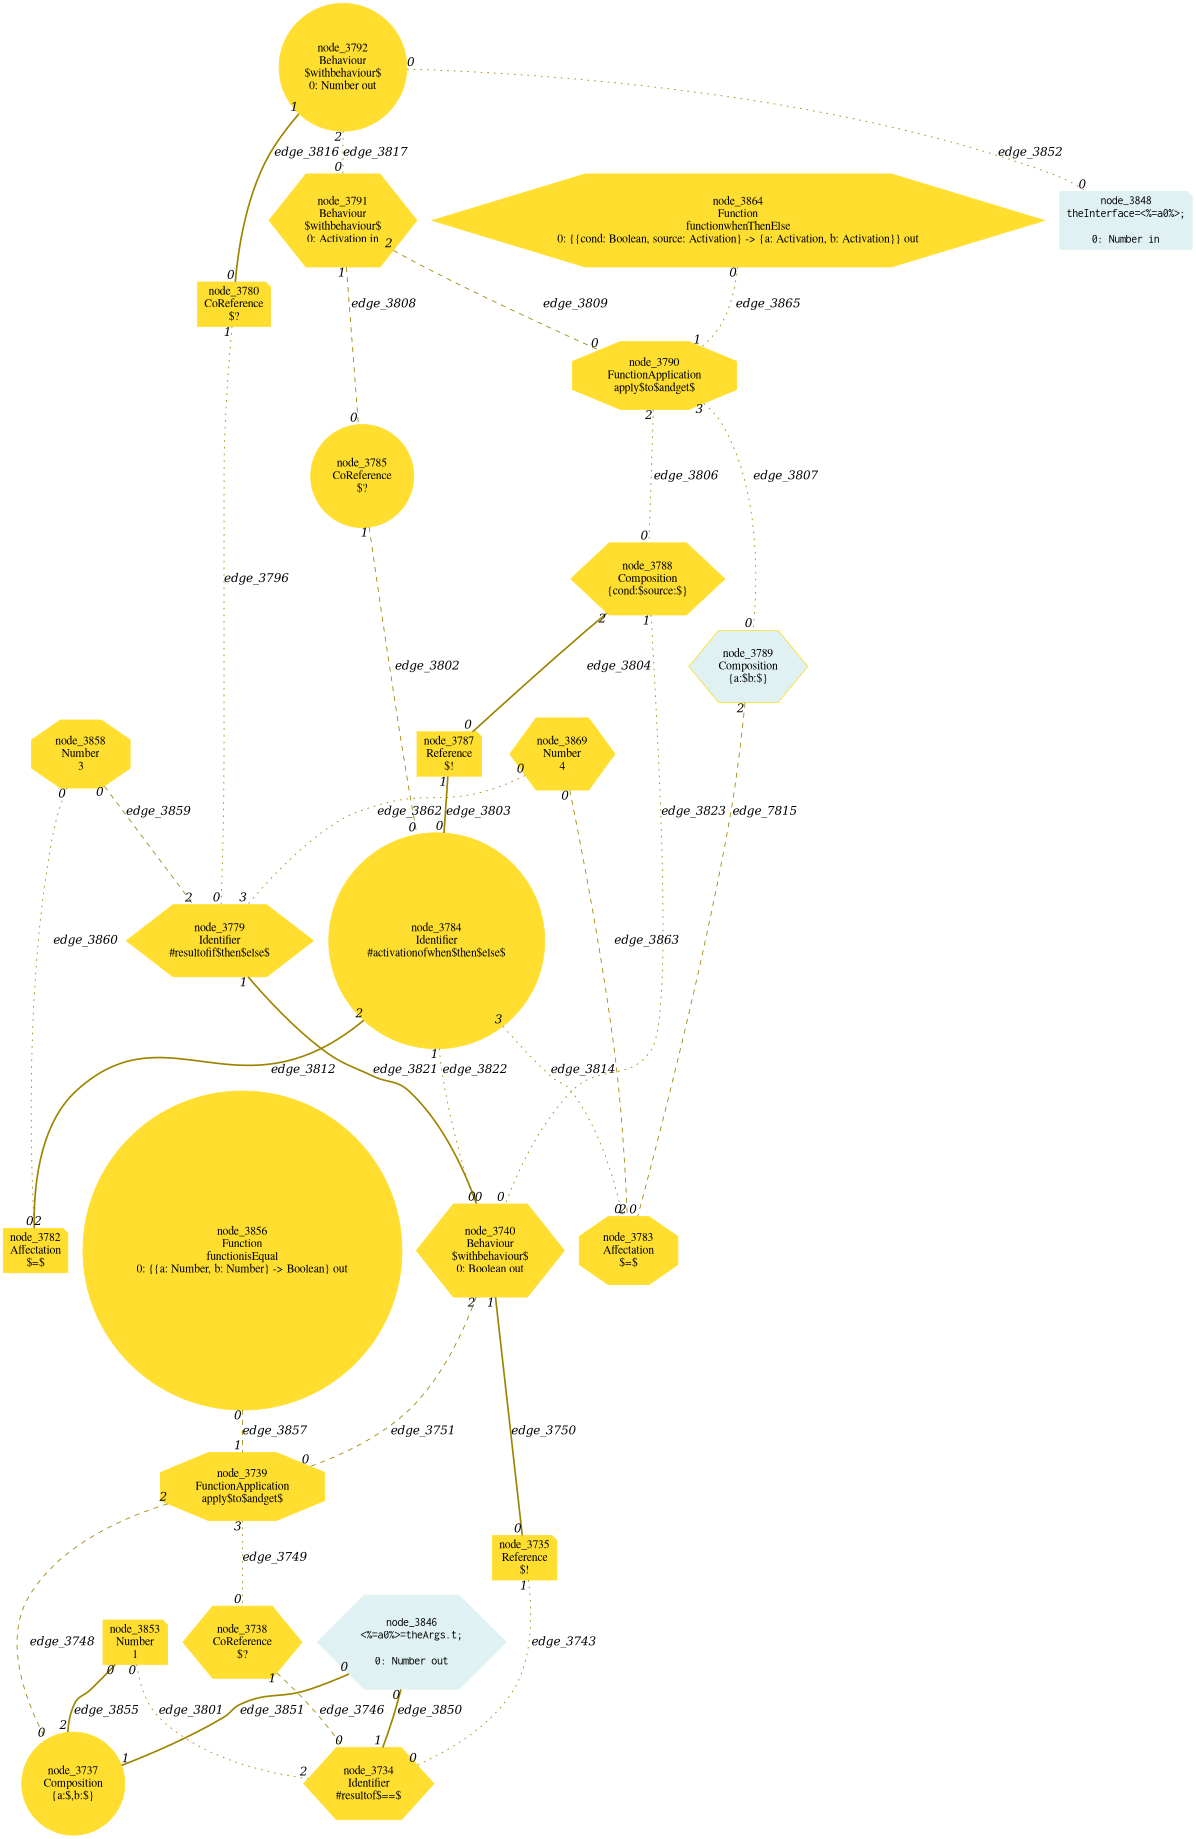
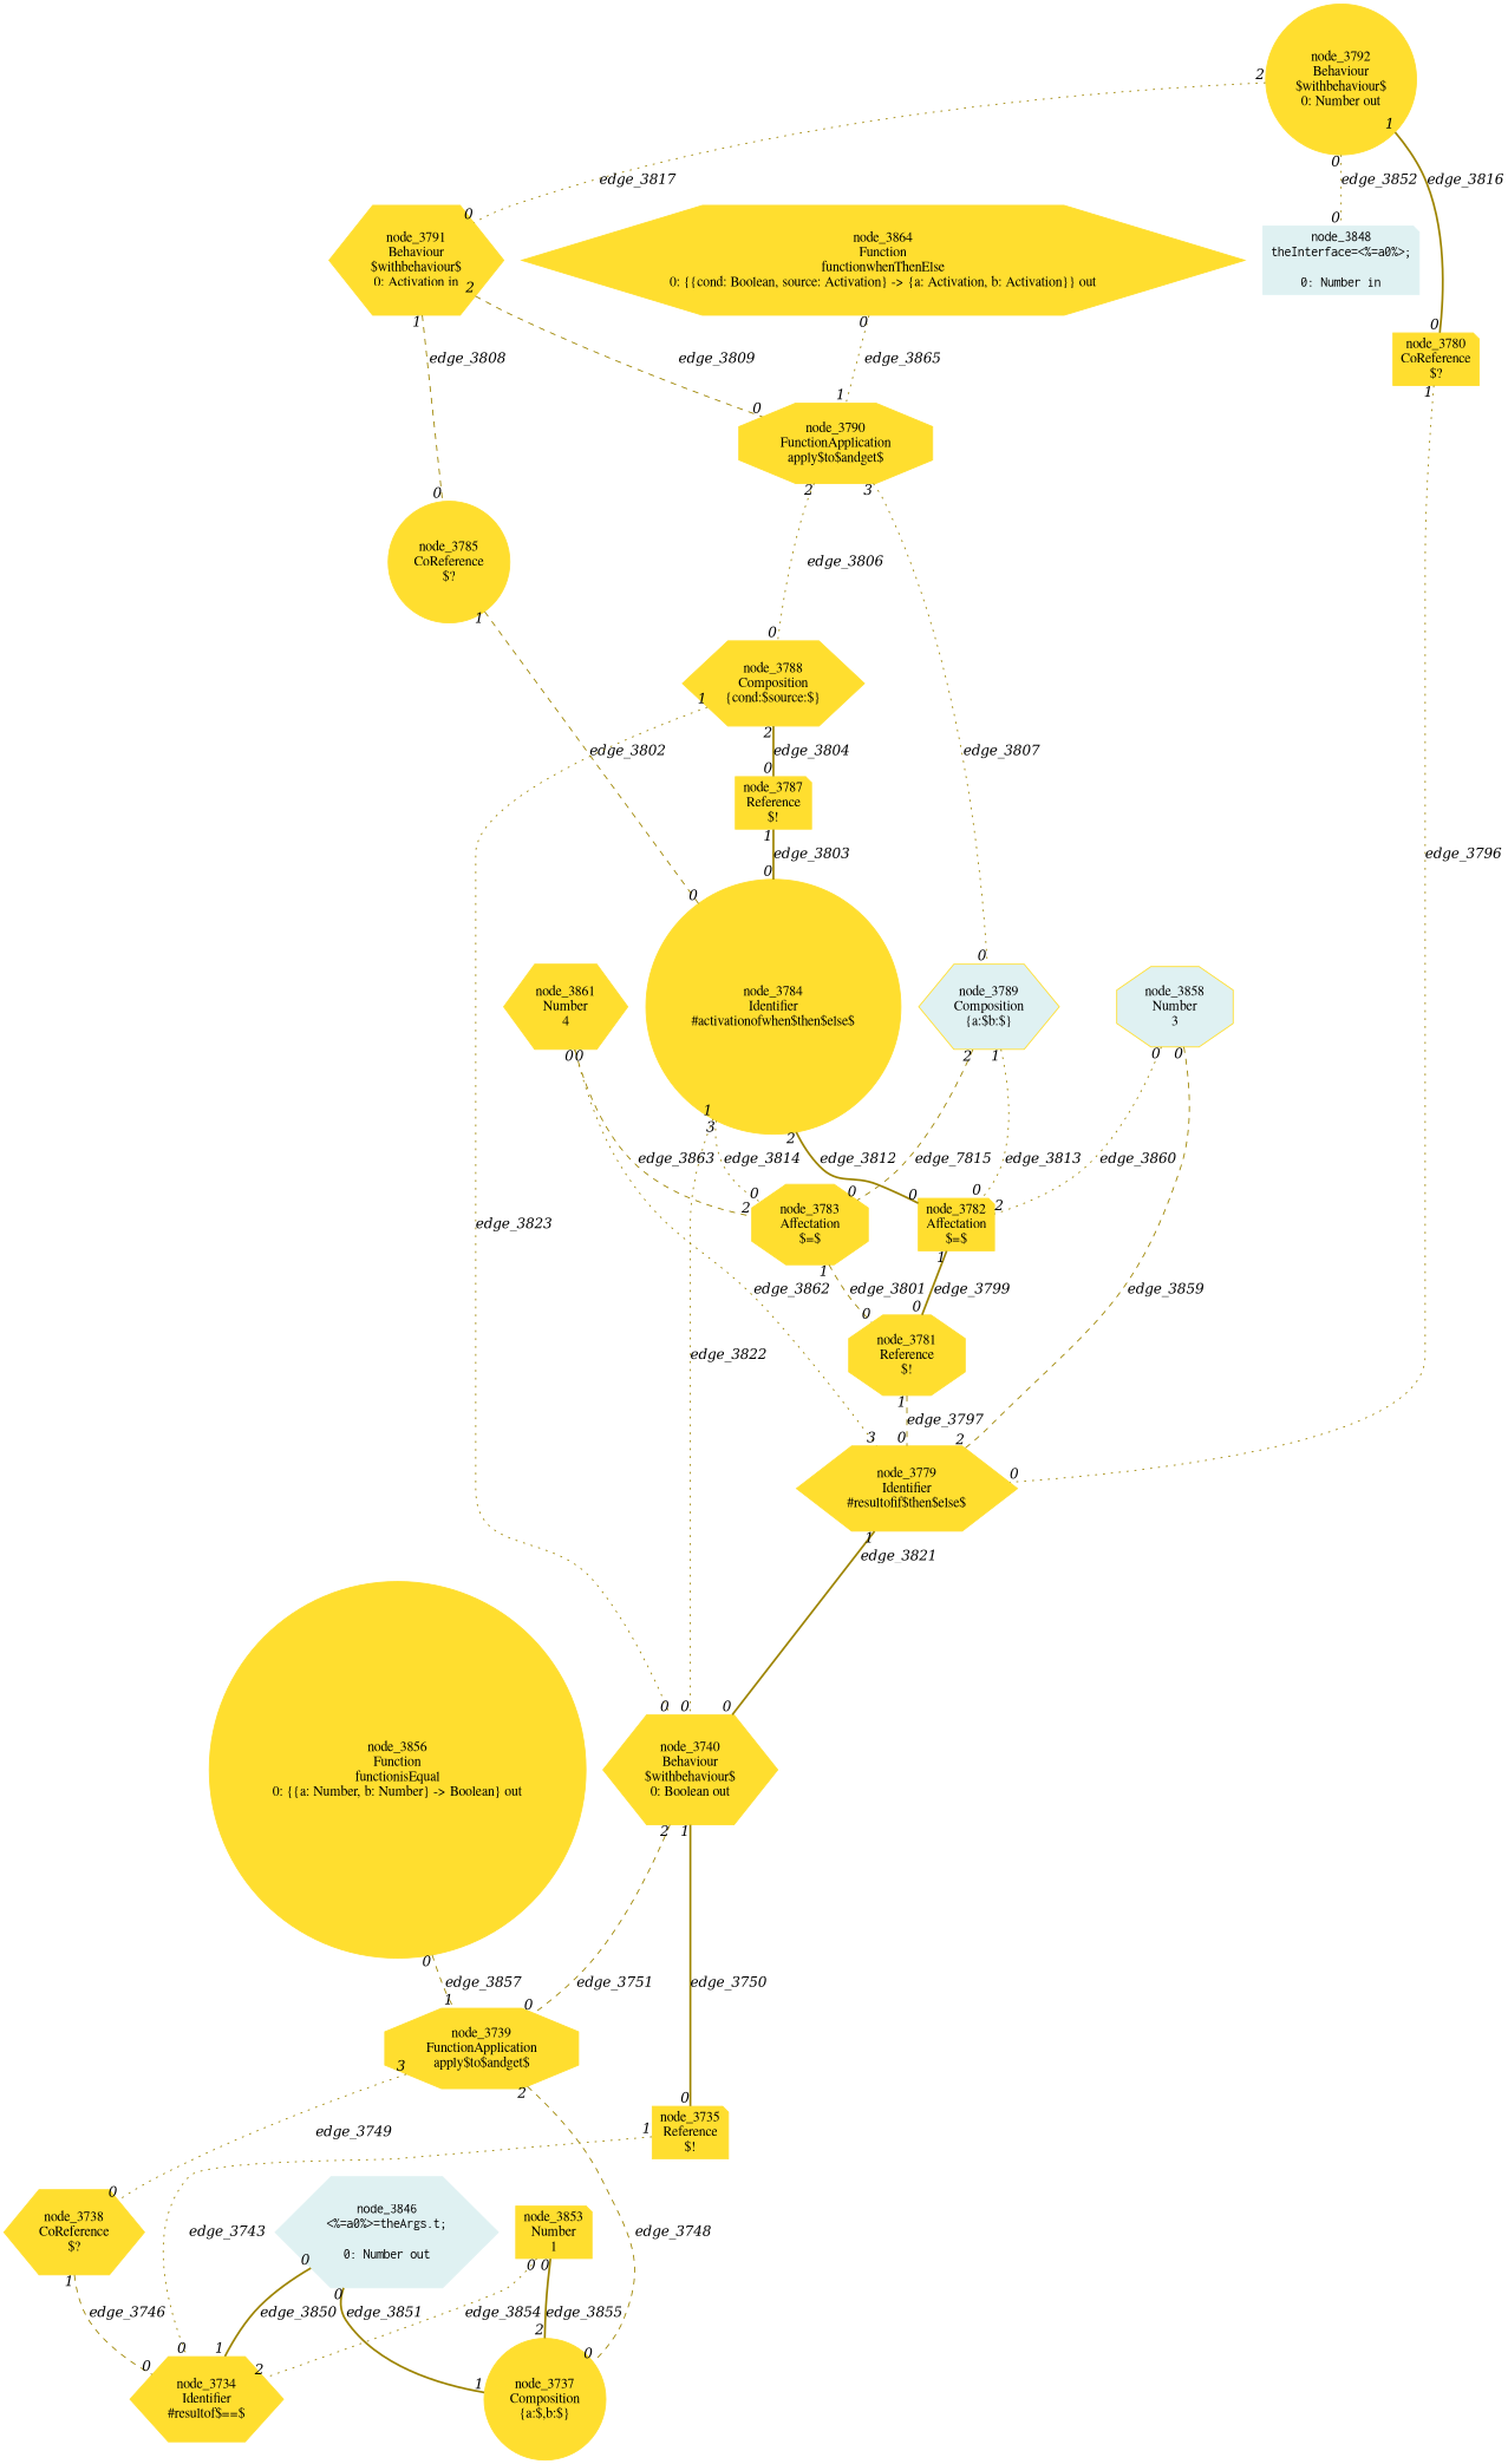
  digraph {
    node [color="#ffde2f" fontname=Times shape=hexagon style=filled]
    edge [arrowHead=none arrowsize=1 color="#9d8400" dir=none fontname="Times-Italic" headlabel=0 style=dotted taillabel=1]
    n1 [label="node_3734\nIdentifier\n#resultof$==$\n"]
    n2 [label="node_3735\nReference\n$!\n" shape=note]
    n3 [label="node_3737\nComposition\n{a:$,b:$}\n" shape=circle]
    n4 [label="node_3738\nCoReference\n$?\n"]
    n5 [label="node_3739\nFunctionApplication\napply$to$andget$\n" shape=octagon]
    n6 [label="node_3740\nBehaviour\n$withbehaviour$\n0: Boolean out"]
    n7 [label="node_3779\nIdentifier\n#resultofif$then$else$\n"]
    n8 [label="node_3780\nCoReference\n$?\n" shape=note]
+   n9 [label="node_3781\nReference\n$!\n" shape=octagon]
    n10 [label="node_3782\nAffectation\n$=$\n" shape=note]
    n11 [label="node_3783\nAffectation\n$=$\n" shape=octagon]
    n12 [label="node_3784\nIdentifier\n#activationofwhen$then$else$\n" shape=circle]
    n13 [label="node_3785\nCoReference\n$?\n" shape=circle]
    n14 [label="node_3787\nReference\n$!\n" shape=note]
    n15 [label="node_3788\nComposition\n{cond:$source:$}\n"]
    n16 [fillcolor="#dff1f2" label="node_3789\nComposition\n{a:$b:$}\n"]
    n17 [label="node_3790\nFunctionApplication\napply$to$andget$\n" shape=octagon]
    n18 [label="node_3791\nBehaviour\n$withbehaviour$\n0: Activation in"]
    n19 [label="node_3792\nBehaviour\n$withbehaviour$\n0: Number out" shape=circle]
    n20 [color="#dff1f2" fontname=Courier label="node_3848\ntheInterface=<%=a0%>;\n\n0: Number in" shape=note]
    n21 [color="#dff1f2" fontname=Courier label="node_3846\n<%=a0%>=theArgs.t;\n\n0: Number out"]
    n22 [label="node_3853\nNumber\n1\n" shape=note]
    n23 [label="node_3856\nFunction\nfunctionisEqual\n0: {{a: Number, b: Number} -> Boolean} out" shape=circle]
-   n24 [label="node_3858\nNumber\n3\n" shape=octagon]
-   n25 [label="node_3869\nNumber\n4\n"]
+   n24 [label="node_3858\nNumber\n3\n" shape=octagon fillcolor="#dff1f2"]
+   n25 [label="node_3861\nNumber\n4\n"]
    n26 [label="node_3864\nFunction\nfunctionwhenThenElse\n0: {{cond: Boolean, source: Activation} -> {a: Activation, b: Activation}} out"]
    n2 -> n1 [label=edge_3743]
    n4 -> n1 [label=edge_3746 style=dashed]
    n5 -> n3 [label=edge_3748 style=dashed taillabel=2]
    n5 -> n4 [label=edge_3749 taillabel=3]
    n6 -> n2 [label=edge_3750 style=bold]
    n6 -> n5 [label=edge_3751 style=dashed taillabel=2]
    n7 -> n6 [label=edge_3821 style=bold]
    n8 -> n7 [label=edge_3796]
+   n9 -> n7 [label=edge_3797 style=dashed]
+   n10 -> n9 [label=edge_3799 style=bold]
+   n11 -> n9 [label=edge_3801 style=dashed]
    n12 -> n6 [label=edge_3822]
    n12 -> n10 [label=edge_3812 style=bold taillabel=2]
    n12 -> n11 [label=edge_3814 taillabel=3]
    n13 -> n12 [label=edge_3802 style=dashed]
    n14 -> n12 [label=edge_3803 style=bold]
    n15 -> n6 [label=edge_3823]
    n15 -> n14 [label=edge_3804 style=bold taillabel=2]
+   n16 -> n10 [label=edge_3813]
    n16 -> n11 [label=edge_7815 style=dashed taillabel=2]
    n17 -> n15 [label=edge_3806 taillabel=2]
    n17 -> n16 [label=edge_3807 taillabel=3]
    n18 -> n13 [label=edge_3808 style=dashed]
    n18 -> n17 [label=edge_3809 style=dashed taillabel=2]
    n19 -> n8 [label=edge_3816 style=bold]
    n19 -> n18 [label=edge_3817 taillabel=2]
    n19 -> n20 [label=edge_3852 taillabel=0]
    n21 -> n1 [headlabel=1 label=edge_3850 style=bold taillabel=0]
    n21 -> n3 [headlabel=1 label=edge_3851 style=bold taillabel=0]
-   n22 -> n1 [headlabel=2 label=edge_3801 taillabel=0]
+   n22 -> n1 [headlabel=2 label=edge_3854 taillabel=0]
    n22 -> n3 [headlabel=2 label=edge_3855 style=bold taillabel=0]
    n23 -> n5 [headlabel=1 label=edge_3857 style=dashed taillabel=0]
    n24 -> n7 [headlabel=2 label=edge_3859 style=dashed taillabel=0]
    n24 -> n10 [headlabel=2 label=edge_3860 taillabel=0]
    n25 -> n7 [headlabel=3 label=edge_3862 taillabel=0]
    n25 -> n11 [headlabel=2 label=edge_3863 style=dashed taillabel=0]
    n26 -> n17 [headlabel=1 label=edge_3865 taillabel=0]
  }
